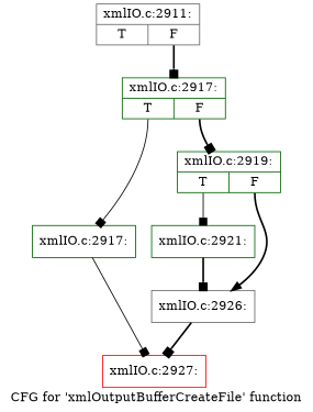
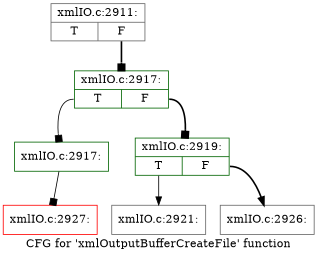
  digraph {
    label="CFG for 'xmlOutputBufferCreateFile' function"
    node [color=gray40 shape=record]
    edge [arrowhead=box style=bold]
    n1 [label="{xmlIO.c:2911:|{<s0>T|<s1>F}}"]
    n2 [color=darkgreen label="{xmlIO.c:2917:|{<s0>T|<s1>F}}"]
    n3 [color=darkgreen label="{xmlIO.c:2917:}"]
    n4 [color=darkgreen label="{xmlIO.c:2919:|{<s0>T|<s1>F}}"]
    n5 [color=red label="{xmlIO.c:2927:}"]
-   n6 [color=darkgreen label="{xmlIO.c:2921:}"]
+   n6 [label="{xmlIO.c:2921:}"]
    n7 [label="{xmlIO.c:2926:}"]
    n1 -> n2 [tailport=s1]
    n2 -> n3 [style=solid tailport=s0]
    n2 -> n4 [tailport=s1]
    n3 -> n5 [style=solid]
-   n4 -> n6 [style=solid tailport=s0]
+   n4 -> n6 [arrowhead=normal style=solid tailport=s0]
    n4 -> n7 [arrowhead=normal tailport=s1]
-   n6 -> n7
-   n7 -> n5
  }
